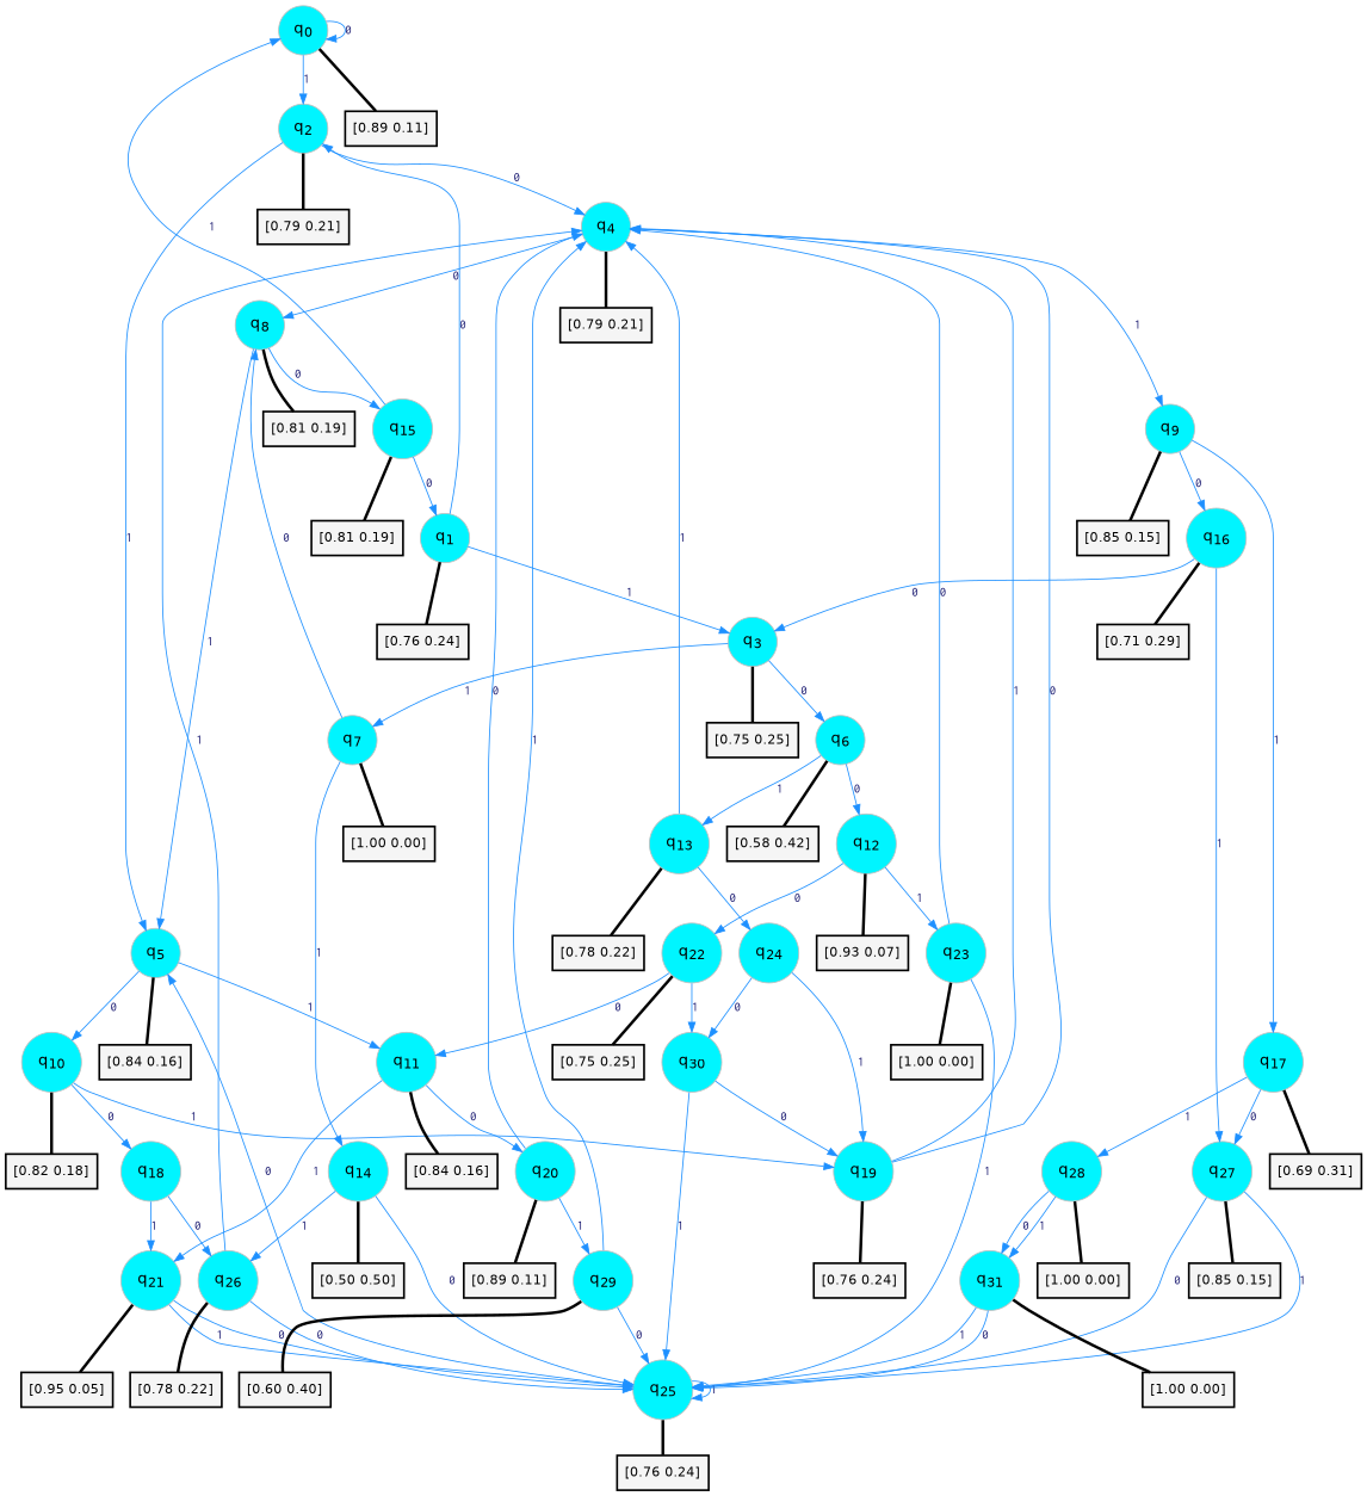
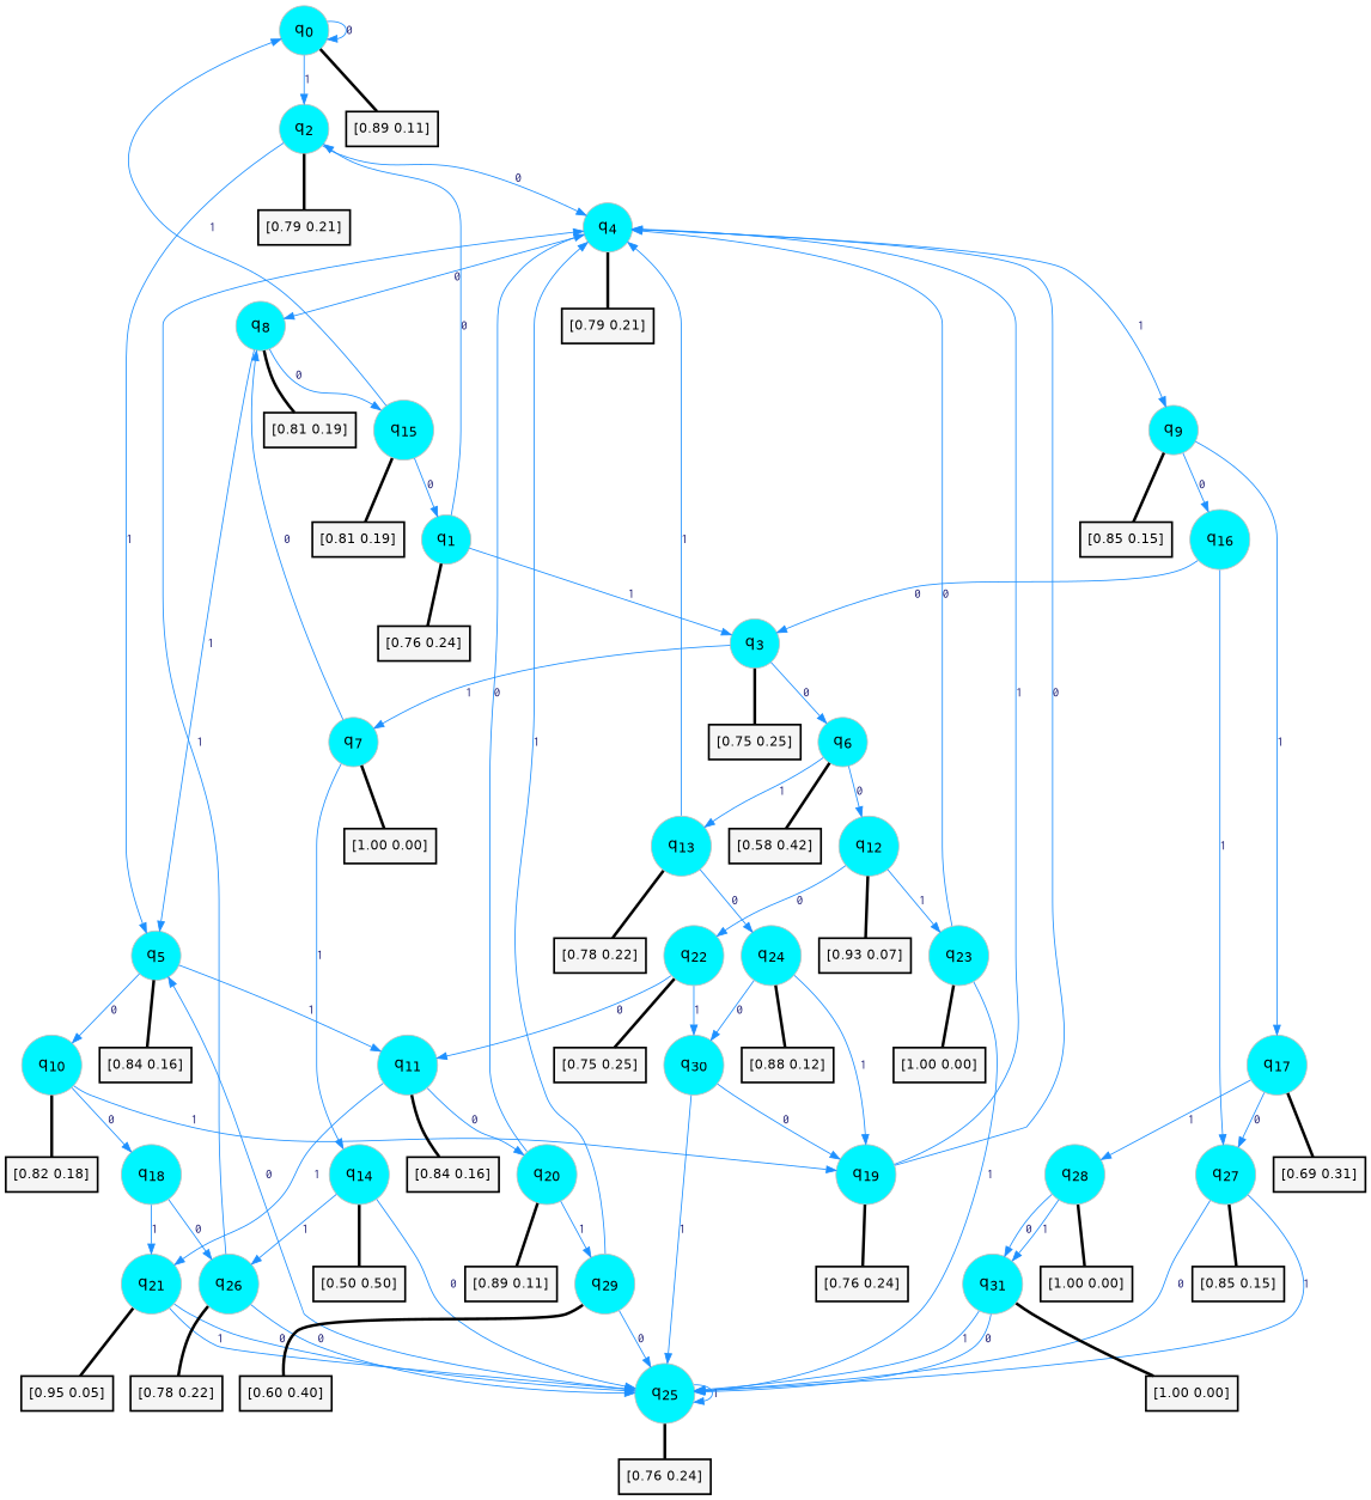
  digraph {
    rankdir=TD
    node [color=gray fillcolor=turquoise1 fontcolor=black fontname=Helvetica fontsize=16 fontweight=bold shape=circle style=filled]
    edge [arrowsize=1 color=dodgerblue1 fontcolor=midnightblue fontname=courier fontweight=bold penwidth=1 style=solid weight=20]
    n1 [label=<q<SUB>0</SUB>>]
    n2 [label=<q<SUB>2</SUB>>]
    n3 [color=black fillcolor=whitesmoke fontsize=14 label="[0.89 0.11]" penwidth=2 shape=box]
    n4 [label=<q<SUB>4</SUB>>]
    n5 [label=<q<SUB>5</SUB>>]
    n6 [color=black fillcolor=whitesmoke fontsize=14 label="[0.79 0.21]" penwidth=2 shape=box]
    n7 [label=<q<SUB>1</SUB>>]
    n8 [label=<q<SUB>3</SUB>>]
    n9 [color=black fillcolor=whitesmoke fontsize=14 label="[0.76 0.24]" penwidth=2 shape=box]
    n10 [label=<q<SUB>6</SUB>>]
    n11 [label=<q<SUB>7</SUB>>]
    n12 [color=black fillcolor=whitesmoke fontsize=14 label="[0.75 0.25]" penwidth=2 shape=box]
    n13 [label=<q<SUB>8</SUB>>]
    n14 [label=<q<SUB>9</SUB>>]
    n15 [color=black fillcolor=whitesmoke fontsize=14 label="[0.79 0.21]" penwidth=2 shape=box]
    n16 [label=<q<SUB>10</SUB>>]
    n17 [label=<q<SUB>11</SUB>>]
    n18 [color=black fillcolor=whitesmoke fontsize=14 label="[0.84 0.16]" penwidth=2 shape=box]
    n19 [label=<q<SUB>12</SUB>>]
    n20 [label=<q<SUB>13</SUB>>]
    n21 [color=black fillcolor=whitesmoke fontsize=14 label="[0.58 0.42]" penwidth=2 shape=box]
    n22 [label=<q<SUB>14</SUB>>]
    n23 [color=black fillcolor=whitesmoke fontsize=14 label="[1.00 0.00]" penwidth=2 shape=box]
    n24 [label=<q<SUB>15</SUB>>]
    n25 [color=black fillcolor=whitesmoke fontsize=14 label="[0.81 0.19]" penwidth=2 shape=box]
    n26 [label=<q<SUB>16</SUB>>]
    n27 [label=<q<SUB>17</SUB>>]
    n28 [color=black fillcolor=whitesmoke fontsize=14 label="[0.85 0.15]" penwidth=2 shape=box]
    n29 [label=<q<SUB>18</SUB>>]
    n30 [label=<q<SUB>19</SUB>>]
    n31 [color=black fillcolor=whitesmoke fontsize=14 label="[0.82 0.18]" penwidth=2 shape=box]
    n32 [label=<q<SUB>20</SUB>>]
    n33 [label=<q<SUB>21</SUB>>]
    n34 [color=black fillcolor=whitesmoke fontsize=14 label="[0.84 0.16]" penwidth=2 shape=box]
    n35 [label=<q<SUB>22</SUB>>]
    n36 [label=<q<SUB>23</SUB>>]
    n37 [color=black fillcolor=whitesmoke fontsize=14 label="[0.93 0.07]" penwidth=2 shape=box]
    n38 [label=<q<SUB>24</SUB>>]
    n39 [color=black fillcolor=whitesmoke fontsize=14 label="[0.78 0.22]" penwidth=2 shape=box]
    n40 [label=<q<SUB>25</SUB>>]
    n41 [label=<q<SUB>26</SUB>>]
    n42 [color=black fillcolor=whitesmoke fontsize=14 label="[0.50 0.50]" penwidth=2 shape=box]
    n43 [color=black fillcolor=whitesmoke fontsize=14 label="[0.81 0.19]" penwidth=2 shape=box]
    n44 [label=<q<SUB>27</SUB>>]
-   n45 [color=black fillcolor=whitesmoke fontsize=14 label="[0.71 0.29]" penwidth=2 shape=box]
    n46 [label=<q<SUB>28</SUB>>]
    n47 [color=black fillcolor=whitesmoke fontsize=14 label="[0.69 0.31]" penwidth=2 shape=box]
    n48 [color=black fillcolor=whitesmoke fontsize=14 label="[0.76 0.24]" penwidth=2 shape=box]
    n49 [label=<q<SUB>29</SUB>>]
    n50 [color=black fillcolor=whitesmoke fontsize=14 label="[0.89 0.11]" penwidth=2 shape=box]
    n51 [color=black fillcolor=whitesmoke fontsize=14 label="[0.95 0.05]" penwidth=2 shape=box]
    n52 [label=<q<SUB>30</SUB>>]
    n53 [color=black fillcolor=whitesmoke fontsize=14 label="[0.75 0.25]" penwidth=2 shape=box]
    n54 [color=black fillcolor=whitesmoke fontsize=14 label="[1.00 0.00]" penwidth=2 shape=box]
+   n55 [color=black fillcolor=whitesmoke fontsize=14 label="[0.88 0.12]" penwidth=2 shape=box]
    n56 [color=black fillcolor=whitesmoke fontsize=14 label="[0.76 0.24]" penwidth=2 shape=box]
    n57 [color=black fillcolor=whitesmoke fontsize=14 label="[0.78 0.22]" penwidth=2 shape=box]
    n58 [color=black fillcolor=whitesmoke fontsize=14 label="[0.85 0.15]" penwidth=2 shape=box]
    n59 [label=<q<SUB>31</SUB>>]
    n60 [color=black fillcolor=whitesmoke fontsize=14 label="[1.00 0.00]" penwidth=2 shape=box]
    n61 [color=black fillcolor=whitesmoke fontsize=14 label="[0.60 0.40]" penwidth=2 shape=box]
    n62 [color=black fillcolor=whitesmoke fontsize=14 label="[1.00 0.00]" penwidth=2 shape=box]
    n1 -> n1 [label=0]
    n1 -> n2 [label=1]
    n1 -> n3 [arrowhead=none color=black penwidth=3]
    n2 -> n4 [label=0]
    n2 -> n5 [label=1]
    n2 -> n6 [arrowhead=none color=black penwidth=3]
    n4 -> n13 [label=0]
    n4 -> n14 [label=1]
    n4 -> n15 [arrowhead=none color=black penwidth=3]
    n5 -> n16 [label=0]
    n5 -> n17 [label=1]
    n5 -> n18 [arrowhead=none color=black penwidth=3]
    n7 -> n2 [label=0]
    n7 -> n8 [label=1]
    n7 -> n9 [arrowhead=none color=black penwidth=3]
    n8 -> n10 [label=0]
    n8 -> n11 [label=1]
    n8 -> n12 [arrowhead=none color=black penwidth=3]
    n10 -> n19 [label=0]
    n10 -> n20 [label=1]
    n10 -> n21 [arrowhead=none color=black penwidth=3]
    n11 -> n13 [label=0]
    n11 -> n22 [label=1]
    n11 -> n23 [arrowhead=none color=black penwidth=3]
    n13 -> n5 [label=1]
    n13 -> n24 [label=0]
    n13 -> n25 [arrowhead=none color=black penwidth=3]
    n14 -> n26 [label=0]
    n14 -> n27 [label=1]
    n14 -> n28 [arrowhead=none color=black penwidth=3]
    n16 -> n29 [label=0]
    n16 -> n30 [label=1]
    n16 -> n31 [arrowhead=none color=black penwidth=3]
    n17 -> n32 [label=0]
    n17 -> n33 [label=1]
    n17 -> n34 [arrowhead=none color=black penwidth=3]
    n19 -> n35 [label=0]
    n19 -> n36 [label=1]
    n19 -> n37 [arrowhead=none color=black penwidth=3]
    n20 -> n4 [label=1]
    n20 -> n38 [label=0]
    n20 -> n39 [arrowhead=none color=black penwidth=3]
    n22 -> n40 [label=0]
    n22 -> n41 [label=1]
    n22 -> n42 [arrowhead=none color=black penwidth=3]
    n24 -> n1 [label=1]
    n24 -> n7 [label=0]
    n24 -> n43 [arrowhead=none color=black penwidth=3]
    n26 -> n8 [label=0]
    n26 -> n44 [label=1]
-   n26 -> n45 [arrowhead=none color=black penwidth=3]
    n27 -> n44 [label=0]
    n27 -> n46 [label=1]
    n27 -> n47 [arrowhead=none color=black penwidth=3]
    n29 -> n33 [label=1]
    n29 -> n41 [label=0]
    n30 -> n4 [label=0]
    n30 -> n4 [label=1]
    n30 -> n48 [arrowhead=none color=black penwidth=3]
    n32 -> n4 [label=0]
    n32 -> n49 [label=1]
    n32 -> n50 [arrowhead=none color=black penwidth=3]
    n33 -> n40 [label=0]
    n33 -> n40 [label=1]
    n33 -> n51 [arrowhead=none color=black penwidth=3]
    n35 -> n17 [label=0]
    n35 -> n52 [label=1]
    n35 -> n53 [arrowhead=none color=black penwidth=3]
    n36 -> n4 [label=0]
    n36 -> n40 [label=1]
    n36 -> n54 [arrowhead=none color=black penwidth=3]
    n38 -> n30 [label=1]
    n38 -> n52 [label=0]
+   n38 -> n55 [arrowhead=none color=black penwidth=3]
    n40 -> n5 [label=0]
    n40 -> n40 [label=1]
    n40 -> n56 [arrowhead=none color=black penwidth=3]
    n41 -> n4 [label=1]
    n41 -> n40 [label=0]
    n41 -> n57 [arrowhead=none color=black penwidth=3]
    n44 -> n40 [label=0]
    n44 -> n40 [label=1]
    n44 -> n58 [arrowhead=none color=black penwidth=3]
    n46 -> n59 [label=0]
    n46 -> n59 [label=1]
    n46 -> n60 [arrowhead=none color=black penwidth=3]
    n49 -> n4 [label=1]
    n49 -> n40 [label=0]
    n49 -> n61 [arrowhead=none color=black penwidth=3]
    n52 -> n30 [label=0]
    n52 -> n40 [label=1]
    n59 -> n40 [label=0]
    n59 -> n40 [label=1]
    n59 -> n62 [arrowhead=none color=black penwidth=3]
  }
